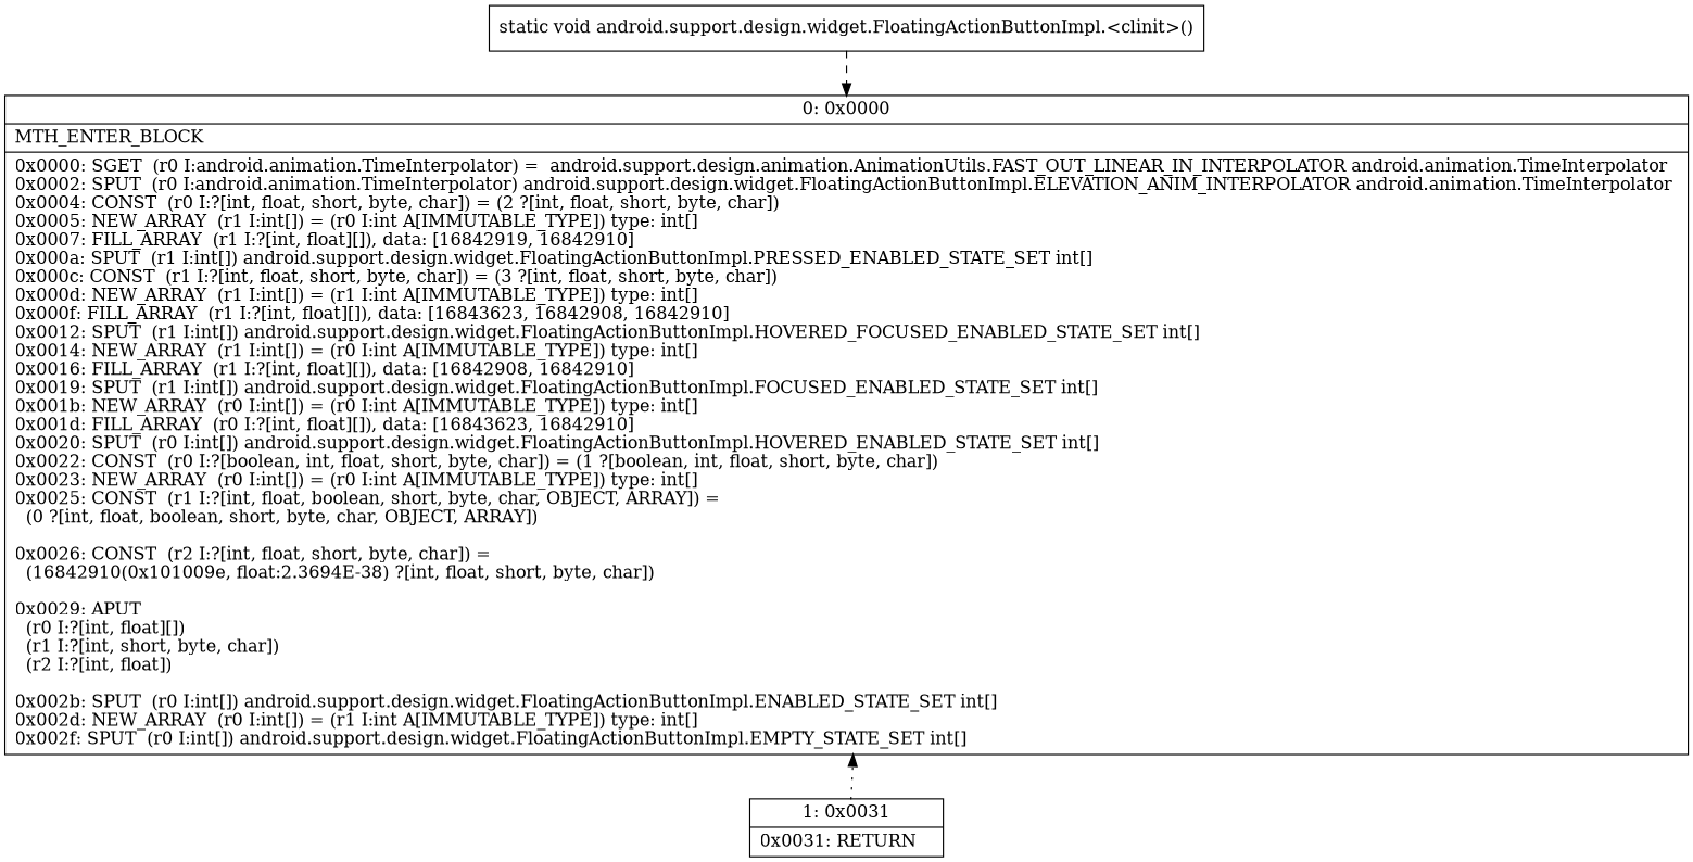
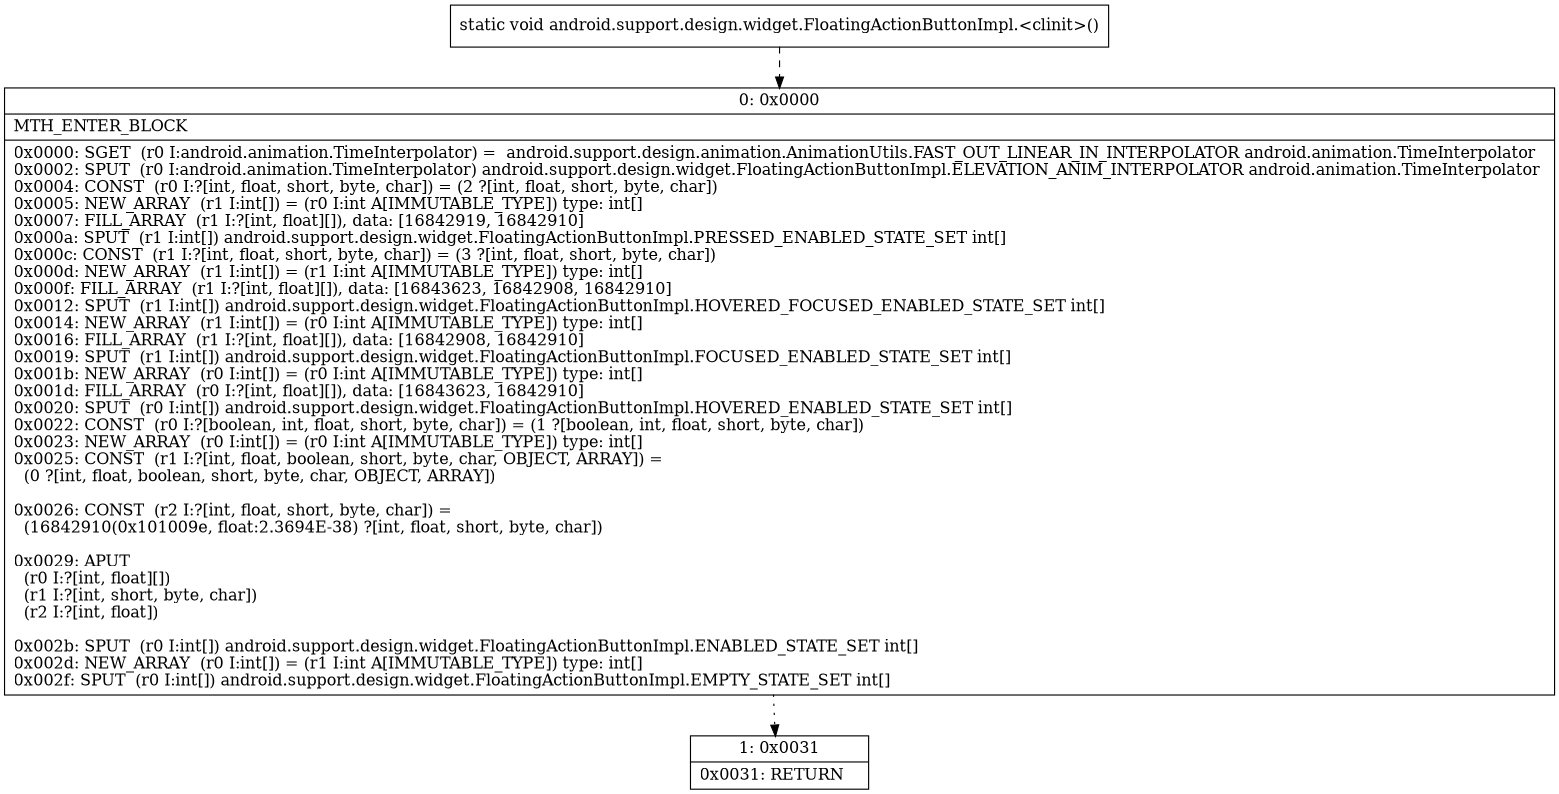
  digraph {
    node [shape=record]
    n1 [label="{0\:\ 0x0000|MTH_ENTER_BLOCK\l|0x0000: SGET  (r0 I:android.animation.TimeInterpolator) =  android.support.design.animation.AnimationUtils.FAST_OUT_LINEAR_IN_INTERPOLATOR android.animation.TimeInterpolator \l0x0002: SPUT  (r0 I:android.animation.TimeInterpolator) android.support.design.widget.FloatingActionButtonImpl.ELEVATION_ANIM_INTERPOLATOR android.animation.TimeInterpolator \l0x0004: CONST  (r0 I:?[int, float, short, byte, char]) = (2 ?[int, float, short, byte, char]) \l0x0005: NEW_ARRAY  (r1 I:int[]) = (r0 I:int A[IMMUTABLE_TYPE]) type: int[] \l0x0007: FILL_ARRAY  (r1 I:?[int, float][]), data: [16842919, 16842910] \l0x000a: SPUT  (r1 I:int[]) android.support.design.widget.FloatingActionButtonImpl.PRESSED_ENABLED_STATE_SET int[] \l0x000c: CONST  (r1 I:?[int, float, short, byte, char]) = (3 ?[int, float, short, byte, char]) \l0x000d: NEW_ARRAY  (r1 I:int[]) = (r1 I:int A[IMMUTABLE_TYPE]) type: int[] \l0x000f: FILL_ARRAY  (r1 I:?[int, float][]), data: [16843623, 16842908, 16842910] \l0x0012: SPUT  (r1 I:int[]) android.support.design.widget.FloatingActionButtonImpl.HOVERED_FOCUSED_ENABLED_STATE_SET int[] \l0x0014: NEW_ARRAY  (r1 I:int[]) = (r0 I:int A[IMMUTABLE_TYPE]) type: int[] \l0x0016: FILL_ARRAY  (r1 I:?[int, float][]), data: [16842908, 16842910] \l0x0019: SPUT  (r1 I:int[]) android.support.design.widget.FloatingActionButtonImpl.FOCUSED_ENABLED_STATE_SET int[] \l0x001b: NEW_ARRAY  (r0 I:int[]) = (r0 I:int A[IMMUTABLE_TYPE]) type: int[] \l0x001d: FILL_ARRAY  (r0 I:?[int, float][]), data: [16843623, 16842910] \l0x0020: SPUT  (r0 I:int[]) android.support.design.widget.FloatingActionButtonImpl.HOVERED_ENABLED_STATE_SET int[] \l0x0022: CONST  (r0 I:?[boolean, int, float, short, byte, char]) = (1 ?[boolean, int, float, short, byte, char]) \l0x0023: NEW_ARRAY  (r0 I:int[]) = (r0 I:int A[IMMUTABLE_TYPE]) type: int[] \l0x0025: CONST  (r1 I:?[int, float, boolean, short, byte, char, OBJECT, ARRAY]) = \l  (0 ?[int, float, boolean, short, byte, char, OBJECT, ARRAY])\l \l0x0026: CONST  (r2 I:?[int, float, short, byte, char]) = \l  (16842910(0x101009e, float:2.3694E\-38) ?[int, float, short, byte, char])\l \l0x0029: APUT  \l  (r0 I:?[int, float][])\l  (r1 I:?[int, short, byte, char])\l  (r2 I:?[int, float])\l \l0x002b: SPUT  (r0 I:int[]) android.support.design.widget.FloatingActionButtonImpl.ENABLED_STATE_SET int[] \l0x002d: NEW_ARRAY  (r0 I:int[]) = (r1 I:int A[IMMUTABLE_TYPE]) type: int[] \l0x002f: SPUT  (r0 I:int[]) android.support.design.widget.FloatingActionButtonImpl.EMPTY_STATE_SET int[] \l}"]
    n2 [label="{1\:\ 0x0031|0x0031: RETURN   \l}"]
    n3 [label="{static void android.support.design.widget.FloatingActionButtonImpl.\<clinit\>() }"]
-   n2 -> n1 [style=dotted]
+   n1 -> n2 [style=dotted]
    n3 -> n1 [style=dashed]
  }
